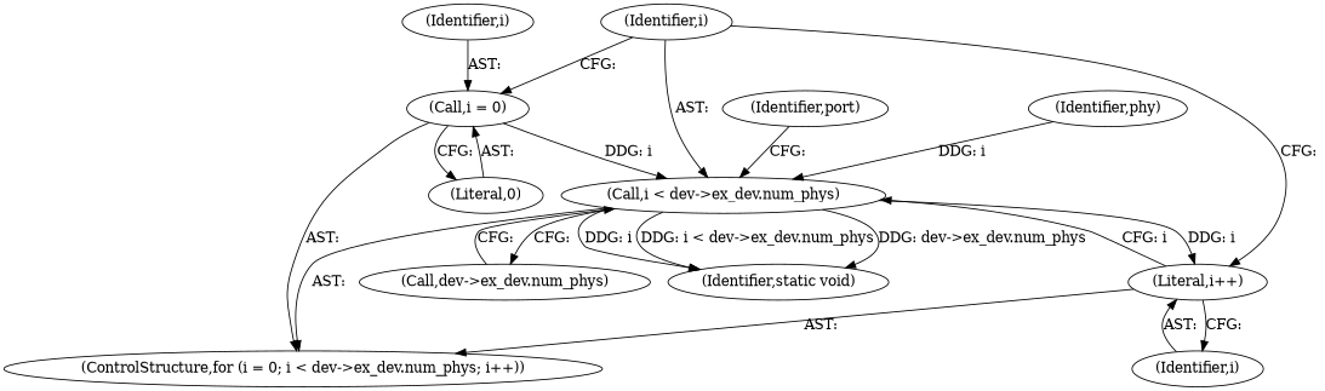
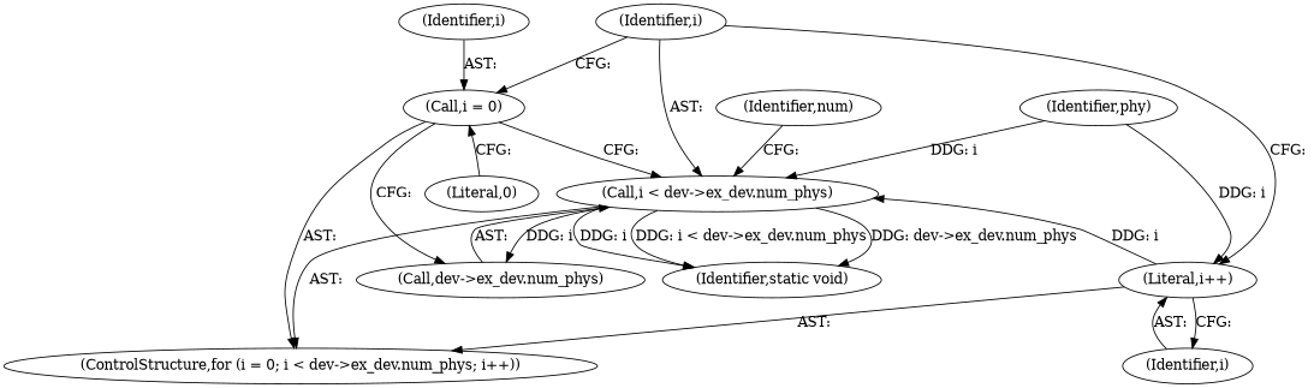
  digraph {
    n1 [label="(Call,i < dev->ex_dev.num_phys)"]
    n2 [label="(Literal,i++)"]
    n3 [label="(Identifier,static void)"]
    n4 [label="(ControlStructure,for (i = 0; i < dev->ex_dev.num_phys; i++))"]
    n5 [label="(Call,dev->ex_dev.num_phys)"]
    n6 [label="(Identifier,i)"]
    n7 [label="(Call,i = 0)"]
    n8 [label="(Literal,0)"]
-   n9 [label="(Identifier,port)"]
+   n9 [label="(Identifier,num)"]
    n10 [label="(Identifier,i)"]
    n11 [label="(Identifier,i)"]
    n12 [label="(Identifier,phy)"]
-   n1 -> n2 [label="DDG: i"]
+   n12 -> n2 [label="DDG: i"]
    n1 -> n3 [label="DDG: i < dev->ex_dev.num_phys"]
    n1 -> n3 [label="DDG: dev->ex_dev.num_phys"]
    n1 -> n3 [label="DDG: i"]
    n1 -> n4 [label="AST: "]
-   n1 -> n5 [label="CFG: "]
-   n2 -> n1 [label="CFG: i"]
+   n1 -> n5 [label="DDG: i"]
+   n2 -> n1 [label="DDG: i"]
    n2 -> n4 [label="AST: "]
    n2 -> n6 [label="CFG: "]
-   n5 -> n1 [label="CFG: "]
+   n5 -> n1 [label="AST: "]
    n6 -> n2 [label="AST: "]
-   n7 -> n1 [label="DDG: i"]
+   n7 -> n1 [label="CFG: "]
    n7 -> n4 [label="AST: "]
-   n7 -> n8 [label="CFG: "]
-   n8 -> n7 [label="AST: "]
+   n7 -> n5 [label="CFG: "]
+   n8 -> n7 [label="CFG: "]
    n9 -> n1 [label="CFG: "]
    n10 -> n1 [label="AST: "]
    n10 -> n2 [label="CFG: "]
    n10 -> n7 [label="CFG: "]
    n11 -> n7 [label="AST: "]
    n12 -> n1 [label="DDG: i"]
  }
